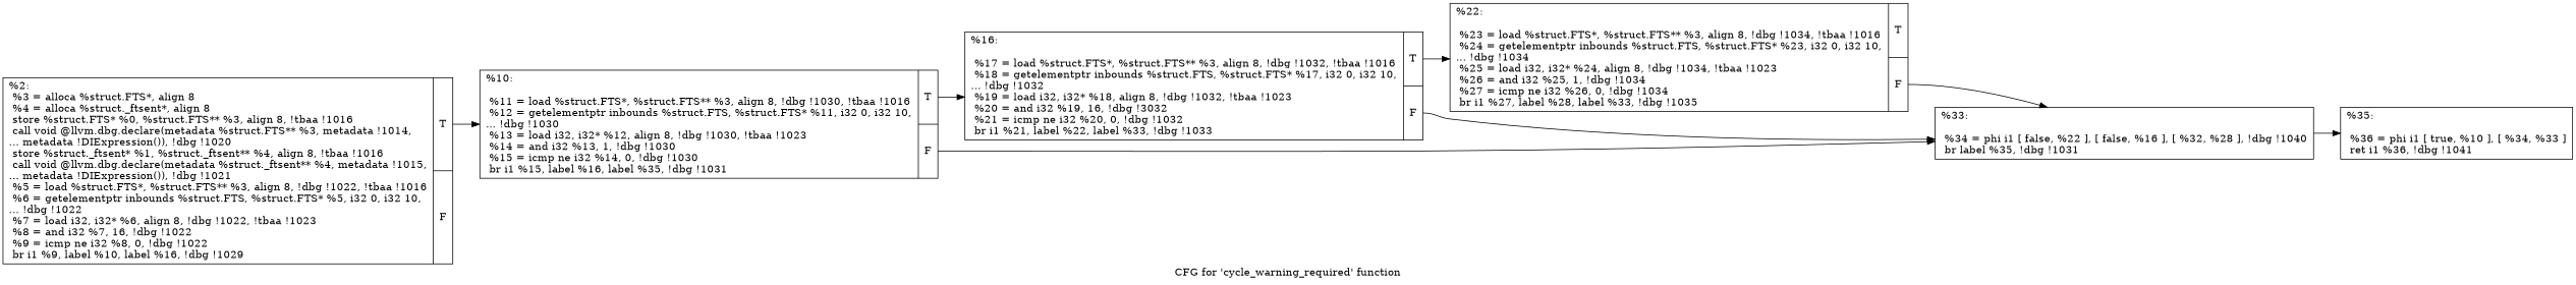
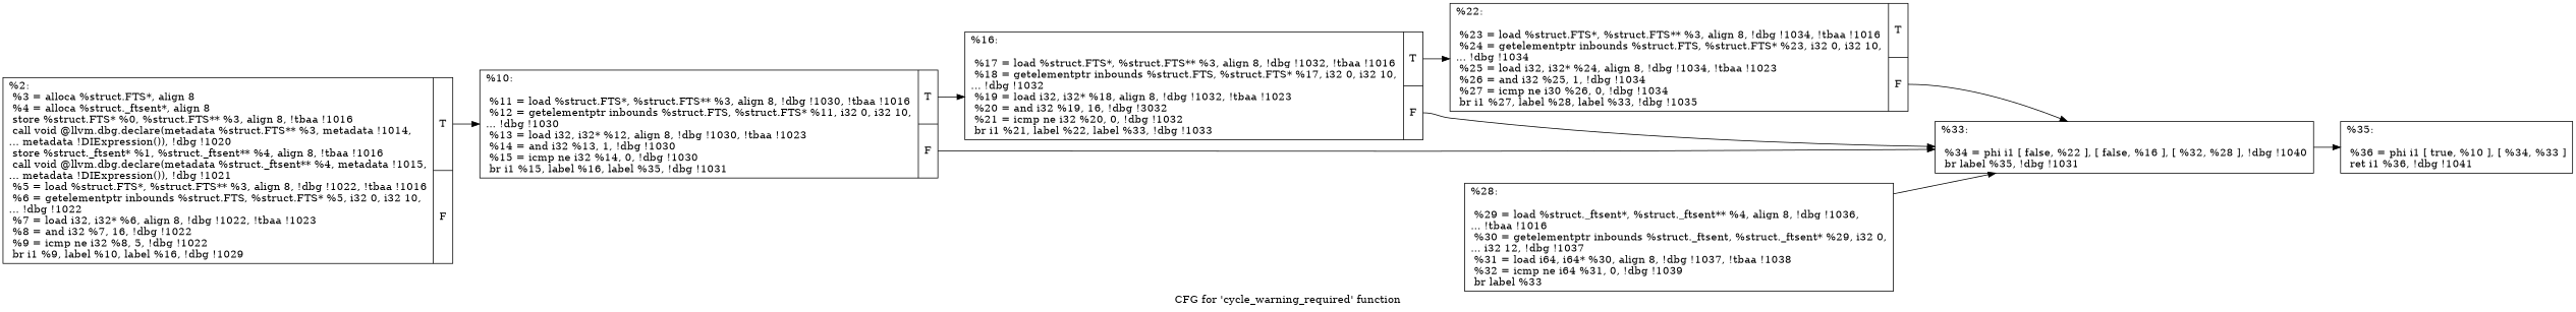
  digraph {
    label="CFG for 'cycle_warning_required' function"
    rankdir=LR
    node [shape=record]
    edge [tailport=s0]
-   n1 [label="{%2:\l  %3 = alloca %struct.FTS*, align 8\l  %4 = alloca %struct._ftsent*, align 8\l  store %struct.FTS* %0, %struct.FTS** %3, align 8, !tbaa !1016\l  call void @llvm.dbg.declare(metadata %struct.FTS** %3, metadata !1014,\l... metadata !DIExpression()), !dbg !1020\l  store %struct._ftsent* %1, %struct._ftsent** %4, align 8, !tbaa !1016\l  call void @llvm.dbg.declare(metadata %struct._ftsent** %4, metadata !1015,\l... metadata !DIExpression()), !dbg !1021\l  %5 = load %struct.FTS*, %struct.FTS** %3, align 8, !dbg !1022, !tbaa !1016\l  %6 = getelementptr inbounds %struct.FTS, %struct.FTS* %5, i32 0, i32 10,\l... !dbg !1022\l  %7 = load i32, i32* %6, align 8, !dbg !1022, !tbaa !1023\l  %8 = and i32 %7, 16, !dbg !1022\l  %9 = icmp ne i32 %8, 0, !dbg !1022\l  br i1 %9, label %10, label %16, !dbg !1029\l|{<s0>T|<s1>F}}"]
+   n1 [label="{%2:\l  %3 = alloca %struct.FTS*, align 8\l  %4 = alloca %struct._ftsent*, align 8\l  store %struct.FTS* %0, %struct.FTS** %3, align 8, !tbaa !1016\l  call void @llvm.dbg.declare(metadata %struct.FTS** %3, metadata !1014,\l... metadata !DIExpression()), !dbg !1020\l  store %struct._ftsent* %1, %struct._ftsent** %4, align 8, !tbaa !1016\l  call void @llvm.dbg.declare(metadata %struct._ftsent** %4, metadata !1015,\l... metadata !DIExpression()), !dbg !1021\l  %5 = load %struct.FTS*, %struct.FTS** %3, align 8, !dbg !1022, !tbaa !1016\l  %6 = getelementptr inbounds %struct.FTS, %struct.FTS* %5, i32 0, i32 10,\l... !dbg !1022\l  %7 = load i32, i32* %6, align 8, !dbg !1022, !tbaa !1023\l  %8 = and i32 %7, 16, !dbg !1022\l  %9 = icmp ne i32 %8, 5, !dbg !1022\l  br i1 %9, label %10, label %16, !dbg !1029\l|{<s0>T|<s1>F}}"]
    n2 [label="{%10:\l\l  %11 = load %struct.FTS*, %struct.FTS** %3, align 8, !dbg !1030, !tbaa !1016\l  %12 = getelementptr inbounds %struct.FTS, %struct.FTS* %11, i32 0, i32 10,\l... !dbg !1030\l  %13 = load i32, i32* %12, align 8, !dbg !1030, !tbaa !1023\l  %14 = and i32 %13, 1, !dbg !1030\l  %15 = icmp ne i32 %14, 0, !dbg !1030\l  br i1 %15, label %16, label %35, !dbg !1031\l|{<s0>T|<s1>F}}"]
    n3 [label="{%16:\l\l  %17 = load %struct.FTS*, %struct.FTS** %3, align 8, !dbg !1032, !tbaa !1016\l  %18 = getelementptr inbounds %struct.FTS, %struct.FTS* %17, i32 0, i32 10,\l... !dbg !1032\l  %19 = load i32, i32* %18, align 8, !dbg !1032, !tbaa !1023\l  %20 = and i32 %19, 16, !dbg !3032\l  %21 = icmp ne i32 %20, 0, !dbg !1032\l  br i1 %21, label %22, label %33, !dbg !1033\l|{<s0>T|<s1>F}}"]
    n4 [label="{%33:\l\l  %34 = phi i1 [ false, %22 ], [ false, %16 ], [ %32, %28 ], !dbg !1040\l  br label %35, !dbg !1031\l}"]
-   n5 [label="{%22:\l\l  %23 = load %struct.FTS*, %struct.FTS** %3, align 8, !dbg !1034, !tbaa !1016\l  %24 = getelementptr inbounds %struct.FTS, %struct.FTS* %23, i32 0, i32 10,\l... !dbg !1034\l  %25 = load i32, i32* %24, align 8, !dbg !1034, !tbaa !1023\l  %26 = and i32 %25, 1, !dbg !1034\l  %27 = icmp ne i32 %26, 0, !dbg !1034\l  br i1 %27, label %28, label %33, !dbg !1035\l|{<s0>T|<s1>F}}"]
+   n5 [label="{%22:\l\l  %23 = load %struct.FTS*, %struct.FTS** %3, align 8, !dbg !1034, !tbaa !1016\l  %24 = getelementptr inbounds %struct.FTS, %struct.FTS* %23, i32 0, i32 10,\l... !dbg !1034\l  %25 = load i32, i32* %24, align 8, !dbg !1034, !tbaa !1023\l  %26 = and i32 %25, 1, !dbg !1034\l  %27 = icmp ne i30 %26, 0, !dbg !1034\l  br i1 %27, label %28, label %33, !dbg !1035\l|{<s0>T|<s1>F}}"]
    n6 [label="{%35:\l\l  %36 = phi i1 [ true, %10 ], [ %34, %33 ]\l  ret i1 %36, !dbg !1041\l}"]
+   n7 [label="{%28:\l\l  %29 = load %struct._ftsent*, %struct._ftsent** %4, align 8, !dbg !1036,\l... !tbaa !1016\l  %30 = getelementptr inbounds %struct._ftsent, %struct._ftsent* %29, i32 0,\l... i32 12, !dbg !1037\l  %31 = load i64, i64* %30, align 8, !dbg !1037, !tbaa !1038\l  %32 = icmp ne i64 %31, 0, !dbg !1039\l  br label %33\l}"]
    n1 -> n2
    n2 -> n3
    n2 -> n4 [tailport=s1]
    n3 -> n4 [tailport=s1]
    n3 -> n5
    n4 -> n6
    n5 -> n4 [tailport=s1]
+   n7 -> n4
  }
